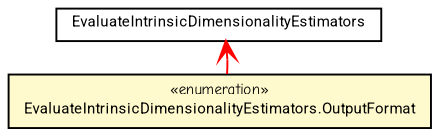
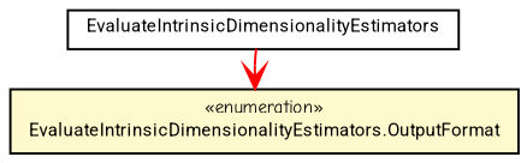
  digraph {
    nodesep=0.15
    rankdir=TB
    ranksep=0.25
    fontname="Comic Neue"
    node [fontcolor=black fontname="Comic Neue" fontsize=8 margin=0 shape=plaintext]
    n1 [height=0 label=<<table title="de.lmu.ifi.dbs.elki.application.experiments.EvaluateIntrinsicDimensionalityEstimators" border="0" cellborder="1" cellspacing="0" cellpadding="2" href="EvaluateIntrinsicDimensionalityEstimators.html" target="_parent"> 		<tr><td><table border="0" cellspacing="0" cellpadding="1"> 		<tr><td align="center" balign="center"> <font face="Roboto">EvaluateIntrinsicDimensionalityEstimators</font> </td></tr> 		</table></td></tr> 		</table>> width=0]
    n2 [height=0 label=<<table title="de.lmu.ifi.dbs.elki.application.experiments.EvaluateIntrinsicDimensionalityEstimators.OutputFormat" border="0" cellborder="1" cellspacing="0" cellpadding="2" bgcolor="lemonChiffon" href="EvaluateIntrinsicDimensionalityEstimators.OutputFormat.html" target="_parent"> 		<tr><td><table border="0" cellspacing="0" cellpadding="1"> 		<tr><td align="center" balign="center"> &#171;enumeration&#187; </td></tr> 		<tr><td align="center" balign="center"> <font face="Roboto">EvaluateIntrinsicDimensionalityEstimators.OutputFormat</font> </td></tr> 		</table></td></tr> 		</table>> width=0]
-   n2 -> n1 [arrowhead=open color=red fontname="Comic Neue" fontsize=7 labelfontname=Roboto labelfontsize=7 weight=1 style=solid]
+   n1 -> n2 [arrowhead=open color=red fontname="Comic Neue" fontsize=7 labelfontname=Roboto labelfontsize=7 weight=1 style=solid]
  }
